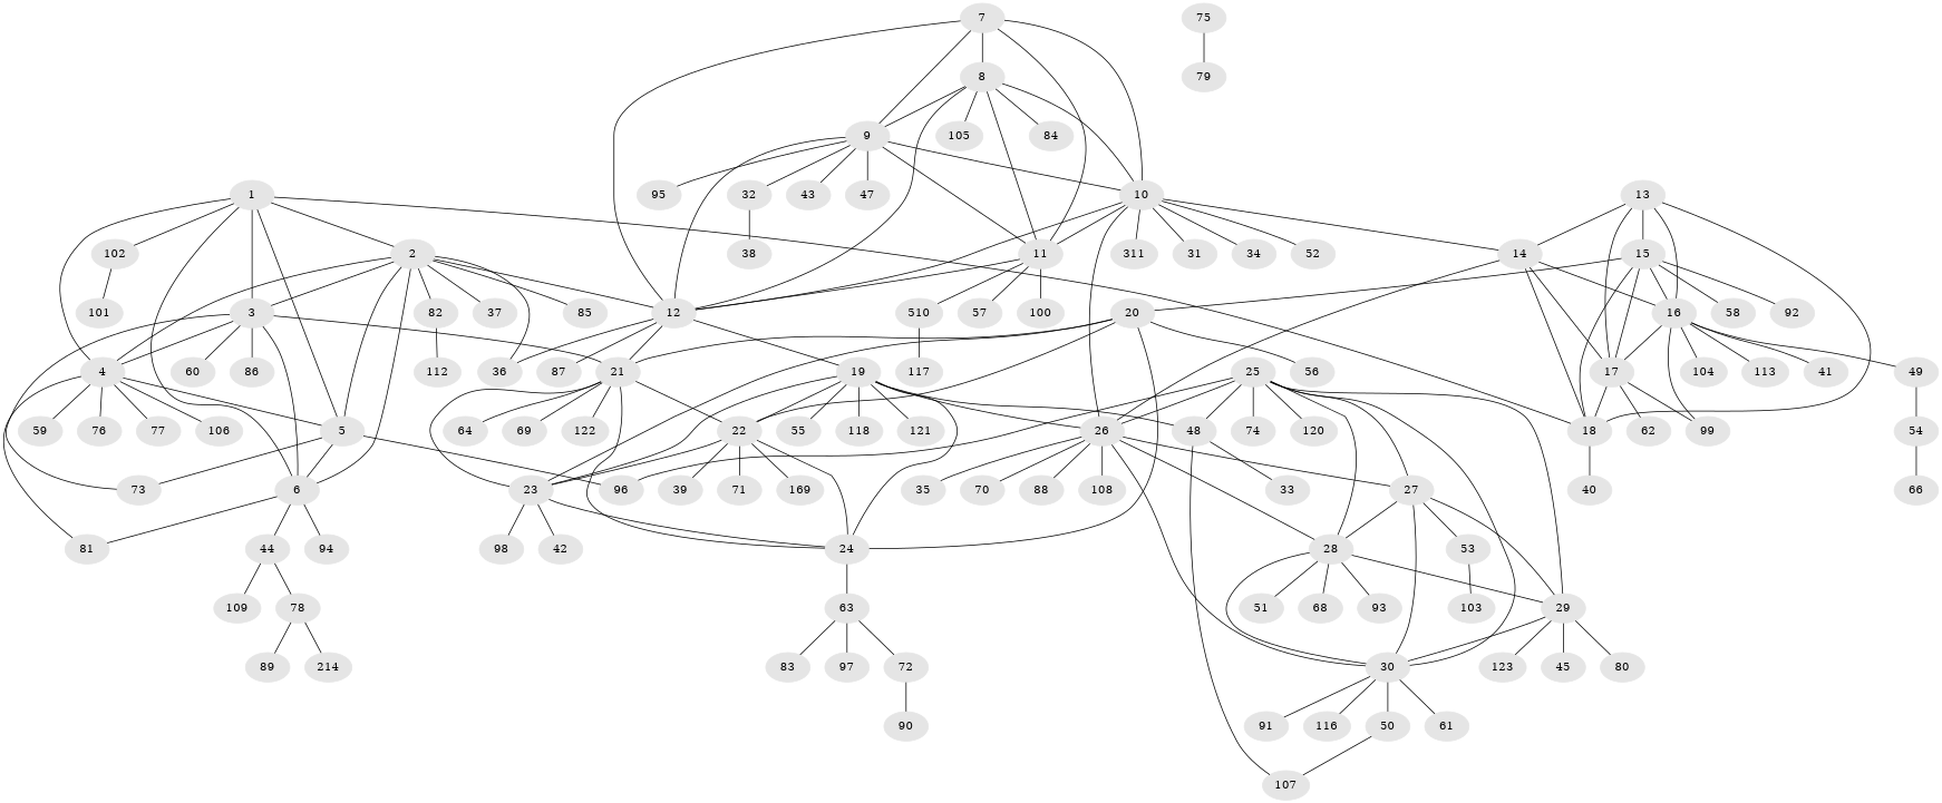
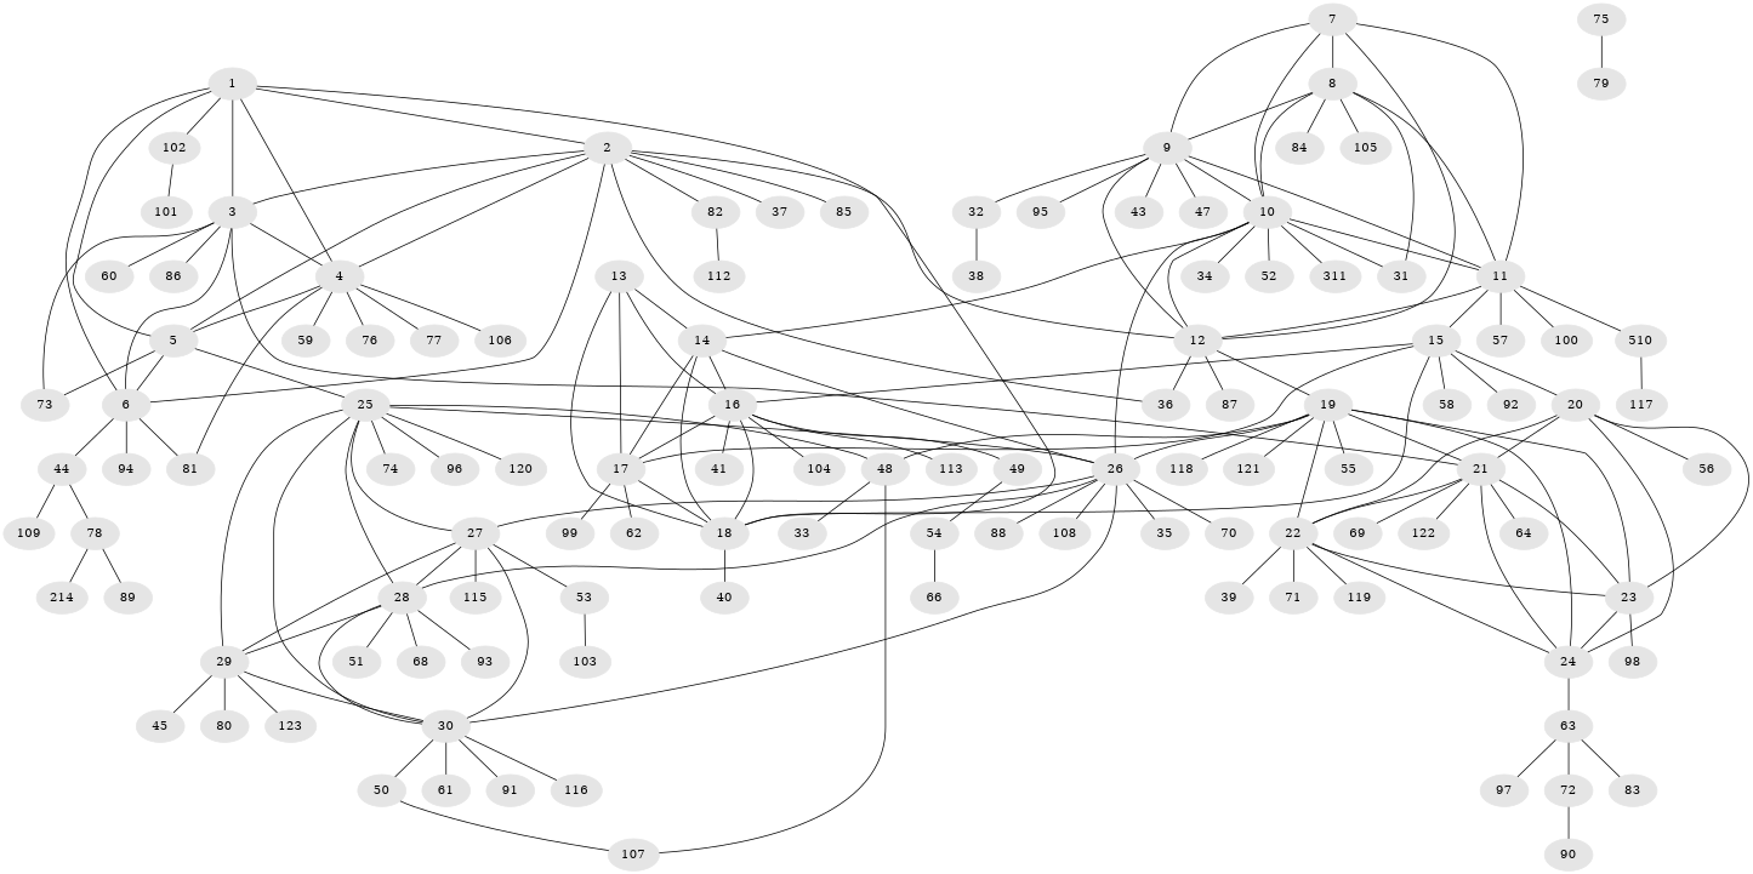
  graph {
    node [color=gray90 style=filled]
    1
    2
    3
    4
    5
    6
    18
    102
    12
    36
    37
    82
    85
    21
    60
    86
    73
    59
    76
    77
    106
    81
    25
    44
    94
    40
    101
    19
    87
    112
    22
    23
    24
    64
    69
    122
    26
    48
    27
    28
    29
    30
    74
    96
    120
    78
    109
    7
    8
    9
    10
    11
    84
    105
    32
    43
    47
    95
    14
    31
    34
    52
    n63 [label=311]
    57
    100
    n66 [label=510]
    38
    16
    17
    35
    70
    88
    108
    75
    79
    117
    55
    118
    121
    13
    15
    20
    58
    92
    41
    49
    104
    113
    62
    99
    56
    54
    39
    71
-   119 [label=169]
-   42
+   119
    98
    63
    33
    107
    72
    83
    97
    53
+   115
    51
    68
    93
    45
    80
    123
    50
    61
    91
    116
    103
    89
    n118 [label=214]
    66
    90
    1 -- 2
    1 -- 3
    1 -- 4
    1 -- 5
    1 -- 6
    1 -- 18
    1 -- 102
    2 -- 3
    2 -- 4
    2 -- 5
    2 -- 6
    2 -- 12
    2 -- 36
    2 -- 37
    2 -- 82
    2 -- 85
    3 -- 4
    3 -- 6
    3 -- 21
    3 -- 60
    3 -- 86
    3 -- 73
    4 -- 5
    4 -- 59
    4 -- 76
    4 -- 77
    4 -- 106
    4 -- 81
    5 -- 6
    5 -- 73
-   5 -- 96
+   5 -- 25
    6 -- 81
    6 -- 44
    6 -- 94
    18 -- 40
    102 -- 101
    12 -- 36
    12 -- 19
    12 -- 87
    82 -- 112
    21 -- 22
    21 -- 23
    21 -- 24
    21 -- 64
    21 -- 69
    21 -- 122
    25 -- 26
    25 -- 48
    25 -- 27
    25 -- 28
    25 -- 29
    25 -- 30
    25 -- 74
    25 -- 96
    25 -- 120
    44 -- 78
    44 -- 109
-   12 -- 21
+   19 -- 21
    19 -- 22
    19 -- 23
    19 -- 24
    19 -- 26
    19 -- 48
    19 -- 55
    19 -- 118
    19 -- 121
    22 -- 23
    22 -- 24
    22 -- 39
    22 -- 71
    22 -- 119
    23 -- 24
-   23 -- 42
    23 -- 98
    24 -- 63
    26 -- 27
    26 -- 28
    26 -- 30
    26 -- 35
    26 -- 70
    26 -- 88
    26 -- 108
    48 -- 33
    48 -- 107
    27 -- 28
    27 -- 29
    27 -- 30
    27 -- 53
+   27 -- 115
    28 -- 29
    28 -- 30
    28 -- 51
    28 -- 68
    28 -- 93
    29 -- 30
    29 -- 45
    29 -- 80
    29 -- 123
    30 -- 50
    30 -- 61
    30 -- 91
    30 -- 116
    78 -- 89
    78 -- n118
    7 -- 12
    7 -- 8
    7 -- 9
    7 -- 10
    7 -- 11
-   8 -- 12
+   8 -- 31
    8 -- 9
    8 -- 10
    8 -- 11
    8 -- 84
    8 -- 105
    9 -- 12
    9 -- 10
    9 -- 11
    9 -- 32
    9 -- 43
    9 -- 47
    9 -- 95
    10 -- 12
    10 -- 26
    10 -- 11
    10 -- 14
    10 -- 31
    10 -- 34
    10 -- 52
    10 -- n63
    11 -- 12
    11 -- 57
    11 -- 100
    11 -- n66
    32 -- 38
    14 -- 18
    14 -- 26
    14 -- 16
    14 -- 17
    n66 -- 117
-   16 -- 99
+   16 -- 18
    16 -- 17
    16 -- 41
    16 -- 49
    16 -- 104
    16 -- 113
    17 -- 18
    17 -- 62
    17 -- 99
    75 -- 79
    13 -- 18
    13 -- 14
    13 -- 16
    13 -- 17
-   13 -- 15
+   11 -- 15
    15 -- 18
    15 -- 16
    15 -- 17
    15 -- 20
    15 -- 58
    15 -- 92
    20 -- 21
    20 -- 22
    20 -- 23
    20 -- 24
    20 -- 56
    49 -- 54
    54 -- 66
    63 -- 72
    63 -- 83
    63 -- 97
    72 -- 90
    53 -- 103
    50 -- 107
  }
